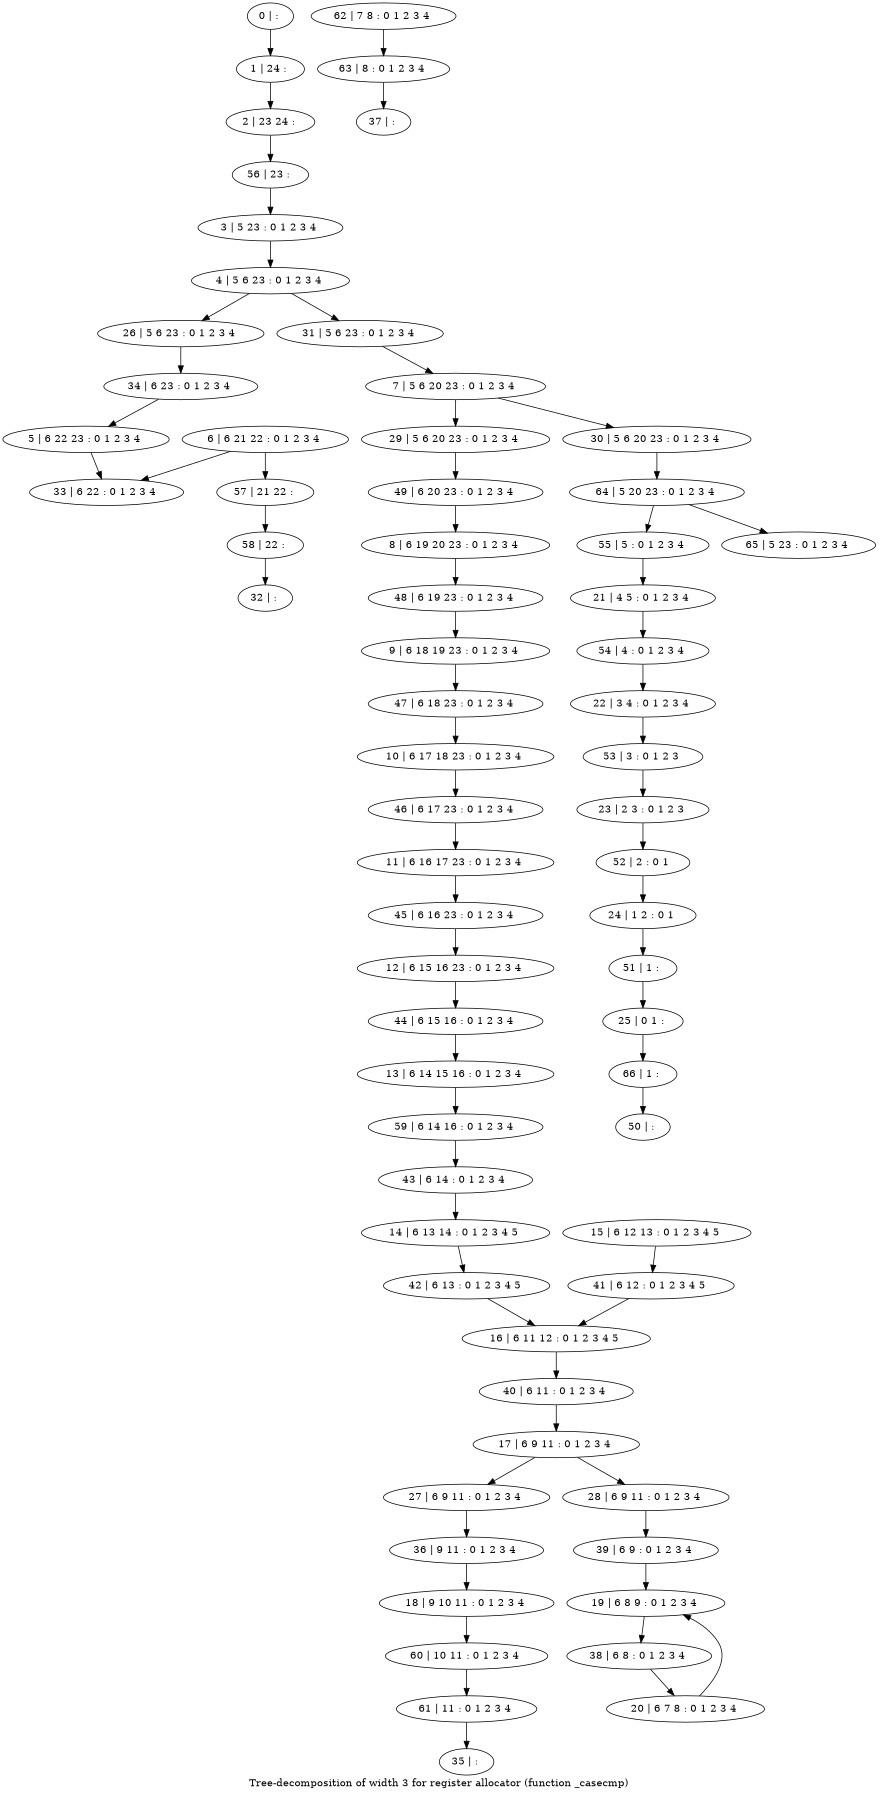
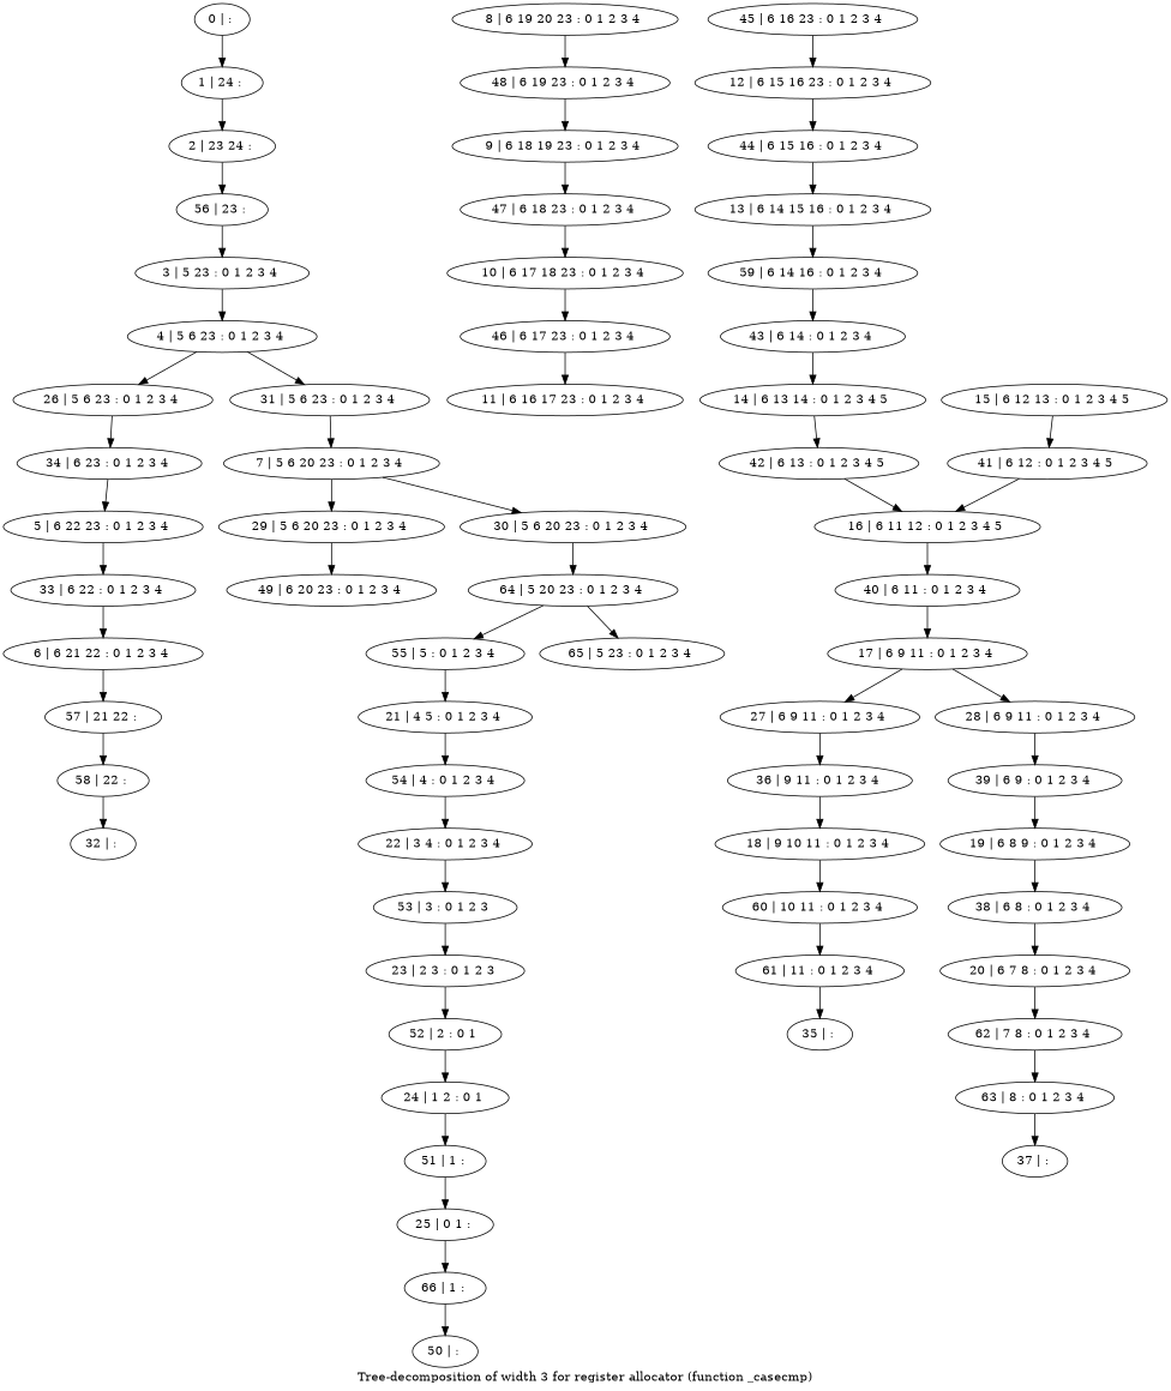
  digraph {
    label="Tree-decomposition of width 3 for register allocator (function _casecmp)"
    n1 [label="0 | : "]
    n2 [label="1 | 24 : "]
    n3 [label="2 | 23 24 : "]
    n4 [label="56 | 23 : "]
    n5 [label="3 | 5 23 : 0 1 2 3 4 "]
    n6 [label="4 | 5 6 23 : 0 1 2 3 4 "]
    n7 [label="26 | 5 6 23 : 0 1 2 3 4 "]
    n8 [label="31 | 5 6 23 : 0 1 2 3 4 "]
    n9 [label="34 | 6 23 : 0 1 2 3 4 "]
    n10 [label="7 | 5 6 20 23 : 0 1 2 3 4 "]
    n11 [label="5 | 6 22 23 : 0 1 2 3 4 "]
    n12 [label="33 | 6 22 : 0 1 2 3 4 "]
    n13 [label="6 | 6 21 22 : 0 1 2 3 4 "]
    n14 [label="57 | 21 22 : "]
    n15 [label="58 | 22 : "]
    n16 [label="29 | 5 6 20 23 : 0 1 2 3 4 "]
    n17 [label="30 | 5 6 20 23 : 0 1 2 3 4 "]
    n18 [label="49 | 6 20 23 : 0 1 2 3 4 "]
    n19 [label="64 | 5 20 23 : 0 1 2 3 4 "]
    n20 [label="8 | 6 19 20 23 : 0 1 2 3 4 "]
    n21 [label="48 | 6 19 23 : 0 1 2 3 4 "]
    n22 [label="9 | 6 18 19 23 : 0 1 2 3 4 "]
    n23 [label="47 | 6 18 23 : 0 1 2 3 4 "]
    n24 [label="10 | 6 17 18 23 : 0 1 2 3 4 "]
    n25 [label="46 | 6 17 23 : 0 1 2 3 4 "]
    n26 [label="11 | 6 16 17 23 : 0 1 2 3 4 "]
    n27 [label="45 | 6 16 23 : 0 1 2 3 4 "]
    n28 [label="12 | 6 15 16 23 : 0 1 2 3 4 "]
    n29 [label="44 | 6 15 16 : 0 1 2 3 4 "]
    n30 [label="13 | 6 14 15 16 : 0 1 2 3 4 "]
    n31 [label="59 | 6 14 16 : 0 1 2 3 4 "]
    n32 [label="43 | 6 14 : 0 1 2 3 4 "]
    n33 [label="14 | 6 13 14 : 0 1 2 3 4 5 "]
    n34 [label="42 | 6 13 : 0 1 2 3 4 5 "]
    n35 [label="16 | 6 11 12 : 0 1 2 3 4 5 "]
    n36 [label="15 | 6 12 13 : 0 1 2 3 4 5 "]
    n37 [label="41 | 6 12 : 0 1 2 3 4 5 "]
    n38 [label="40 | 6 11 : 0 1 2 3 4 "]
    n39 [label="17 | 6 9 11 : 0 1 2 3 4 "]
    n40 [label="27 | 6 9 11 : 0 1 2 3 4 "]
    n41 [label="28 | 6 9 11 : 0 1 2 3 4 "]
    n42 [label="36 | 9 11 : 0 1 2 3 4 "]
    n43 [label="39 | 6 9 : 0 1 2 3 4 "]
    n44 [label="18 | 9 10 11 : 0 1 2 3 4 "]
    n45 [label="60 | 10 11 : 0 1 2 3 4 "]
    n46 [label="61 | 11 : 0 1 2 3 4 "]
    n47 [label="19 | 6 8 9 : 0 1 2 3 4 "]
    n48 [label="38 | 6 8 : 0 1 2 3 4 "]
    n49 [label="20 | 6 7 8 : 0 1 2 3 4 "]
    n50 [label="62 | 7 8 : 0 1 2 3 4 "]
    n51 [label="63 | 8 : 0 1 2 3 4 "]
    n52 [label="21 | 4 5 : 0 1 2 3 4 "]
    n53 [label="54 | 4 : 0 1 2 3 4 "]
    n54 [label="22 | 3 4 : 0 1 2 3 4 "]
    n55 [label="53 | 3 : 0 1 2 3 "]
    n56 [label="23 | 2 3 : 0 1 2 3 "]
    n57 [label="52 | 2 : 0 1 "]
    n58 [label="24 | 1 2 : 0 1 "]
    n59 [label="51 | 1 : "]
    n60 [label="25 | 0 1 : "]
    n61 [label="66 | 1 : "]
    n62 [label="50 | : "]
    n63 [label="55 | 5 : 0 1 2 3 4 "]
    n64 [label="65 | 5 23 : 0 1 2 3 4 "]
    n65 [label="32 | : "]
    n66 [label="35 | : "]
    n67 [label="37 | : "]
    n1 -> n2
    n2 -> n3
    n3 -> n4
    n4 -> n5
    n5 -> n6
    n6 -> n7
    n6 -> n8
    n7 -> n9
    n8 -> n10
    n9 -> n11
    n10 -> n16
    n10 -> n17
    n11 -> n12
-   n13 -> n12
+   n12 -> n13
    n13 -> n14
    n14 -> n15
    n15 -> n65
    n16 -> n18
    n17 -> n19
-   n18 -> n20
    n19 -> n63
    n19 -> n64
    n20 -> n21
    n21 -> n22
    n22 -> n23
    n23 -> n24
    n24 -> n25
    n25 -> n26
-   n26 -> n27
    n27 -> n28
    n28 -> n29
    n29 -> n30
    n30 -> n31
    n31 -> n32
    n32 -> n33
    n33 -> n34
    n34 -> n35
    n35 -> n38
    n36 -> n37
    n37 -> n35
    n38 -> n39
    n39 -> n40
    n39 -> n41
    n40 -> n42
    n41 -> n43
    n42 -> n44
    n43 -> n47
    n44 -> n45
    n45 -> n46
    n46 -> n66
    n47 -> n48
    n48 -> n49
-   n49 -> n47
+   n49 -> n50
    n50 -> n51
    n51 -> n67
    n52 -> n53
    n53 -> n54
    n54 -> n55
    n55 -> n56
    n56 -> n57
    n57 -> n58
    n58 -> n59
    n59 -> n60
    n60 -> n61
    n61 -> n62
    n63 -> n52
  }
